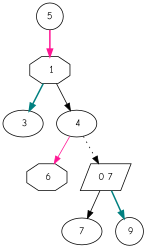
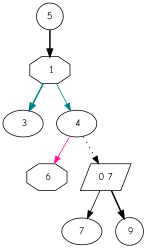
  digraph {
    fontname="Comic Neue"
    node [fontname="Comic Neue" shape=ellipse]
    edge [color=teal fontname="Comic Neue" style=bold]
    n1 [label=5 shape=circle]
    " 1" [shape=octagon]
    " 3"
    " 4"
    " 6" [shape=octagon]
    n6 [label="0 7" shape=parallelogram]
    n7 [label=7]
    " 9" [shape=circle]
-   n1 -> " 1" [color=deeppink]
+   n1 -> " 1" [color=black]
    " 1" -> " 3"
-   " 1" -> " 4" [color=black style=solid]
+   " 1" -> " 4" [style=solid]
    " 4" -> " 6" [color=deeppink style=solid]
    " 4" -> n6 [color=black style=dotted]
    n6 -> n7 [color=black style=solid]
-   n6 -> " 9"
+   n6 -> " 9" [color=black]
  }
